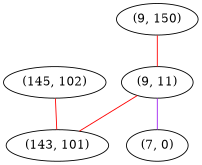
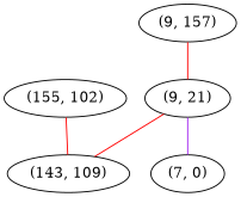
  graph {
    edge [color=red weight=1]
-   "(145, 102)"
-   "(143, 101)"
-   "(9, 11)"
+   "(145, 102)" [label="(155, 102)"]
+   "(143, 101)" [label="(143, 109)"]
+   "(9, 11)" [label="(9, 21)"]
    n4 [label="(7, 0)"]
-   "(9, 150)"
+   "(9, 150)" [label="(9, 157)"]
    "(145, 102)" -- "(143, 101)"
    "(9, 11)" -- "(143, 101)"
    "(9, 11)" -- n4 [color=purple weight=4]
    "(9, 150)" -- "(9, 11)"
  }
